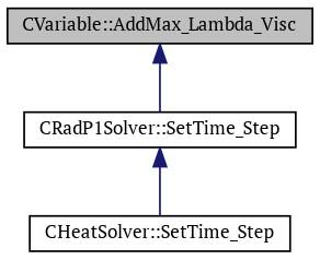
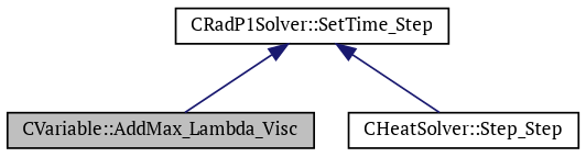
  digraph {
    fontname="PT Serif"
    rankdir=TB
    node [color=black fillcolor=white fontname="PT Serif" fontsize=10 shape=record style=filled]
    edge [color=midnightblue dir=back fontname="PT Serif" fontsize=10 labelfontname=Helvetica labelfontsize=10 style=solid]
    n1 [fillcolor=grey75 fontcolor=black height=0.2 label="CVariable::AddMax_Lambda_Visc" width=0.4]
    n2 [height=0.2 label="CRadP1Solver::SetTime_Step" width=0.4]
-   n3 [height=0.2 label="CHeatSolver::SetTime_Step" width=0.4]
-   n1 -> n2
+   n3 [height=0.2 label="CHeatSolver::Step_Step" width=0.4]
+   n2 -> n1
    n2 -> n3
  }
